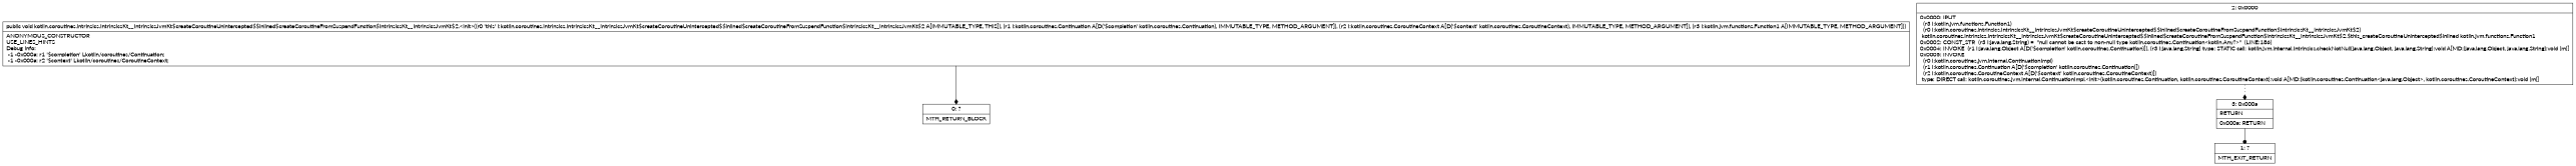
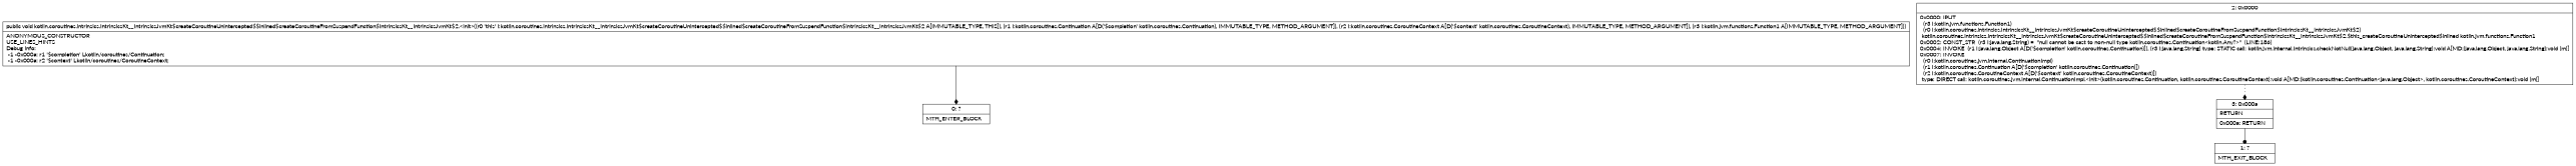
  digraph {
    fontname=Lato
    node [fontname=Lato shape=record]
    edge [arrowhead=diamond fontname=Lato style=solid]
-   n1 [label="{0\:\ ?|MTH_RETURN_BLOCK\l}"]
-   n2 [label="{2\:\ 0x0000|0x0000: IPUT  \l  (r3 I:kotlin.jvm.functions.Function1)\l  (r0 I:kotlin.coroutines.intrinsics.IntrinsicsKt__IntrinsicsJvmKt$createCoroutineUnintercepted$$inlined$createCoroutineFromSuspendFunction$IntrinsicsKt__IntrinsicsJvmKt$2)\l kotlin.coroutines.intrinsics.IntrinsicsKt__IntrinsicsJvmKt$createCoroutineUnintercepted$$inlined$createCoroutineFromSuspendFunction$IntrinsicsKt__IntrinsicsJvmKt$2.$this_createCoroutineUnintercepted$inlined kotlin.jvm.functions.Function1 \l0x0002: CONST_STR  (r3 I:java.lang.String) =  \"null cannot be cast to non\-null type kotlin.coroutines.Continuation\<kotlin.Any?\>\"  (LINE:186)\l0x0004: INVOKE  (r1 I:java.lang.Object A[D('$completion' kotlin.coroutines.Continuation)]), (r3 I:java.lang.String) type: STATIC call: kotlin.jvm.internal.Intrinsics.checkNotNull(java.lang.Object, java.lang.String):void A[MD:(java.lang.Object, java.lang.String):void (m)]\l0x0005: INVOKE  \l  (r0 I:kotlin.coroutines.jvm.internal.ContinuationImpl)\l  (r1 I:kotlin.coroutines.Continuation A[D('$completion' kotlin.coroutines.Continuation)])\l  (r2 I:kotlin.coroutines.CoroutineContext A[D('$context' kotlin.coroutines.CoroutineContext)])\l type: DIRECT call: kotlin.coroutines.jvm.internal.ContinuationImpl.\<init\>(kotlin.coroutines.Continuation, kotlin.coroutines.CoroutineContext):void A[MD:(kotlin.coroutines.Continuation\<java.lang.Object\>, kotlin.coroutines.CoroutineContext):void (m)]\l}"]
+   n1 [label="{0\:\ ?|MTH_ENTER_BLOCK\l}"]
+   n2 [label="{2\:\ 0x0000|0x0000: IPUT  \l  (r3 I:kotlin.jvm.functions.Function1)\l  (r0 I:kotlin.coroutines.intrinsics.IntrinsicsKt__IntrinsicsJvmKt$createCoroutineUnintercepted$$inlined$createCoroutineFromSuspendFunction$IntrinsicsKt__IntrinsicsJvmKt$2)\l kotlin.coroutines.intrinsics.IntrinsicsKt__IntrinsicsJvmKt$createCoroutineUnintercepted$$inlined$createCoroutineFromSuspendFunction$IntrinsicsKt__IntrinsicsJvmKt$2.$this_createCoroutineUnintercepted$inlined kotlin.jvm.functions.Function1 \l0x0002: CONST_STR  (r3 I:java.lang.String) =  \"null cannot be cast to non\-null type kotlin.coroutines.Continuation\<kotlin.Any?\>\"  (LINE:186)\l0x0004: INVOKE  (r1 I:java.lang.Object A[D('$completion' kotlin.coroutines.Continuation)]), (r3 I:java.lang.String) type: STATIC call: kotlin.jvm.internal.Intrinsics.checkNotNull(java.lang.Object, java.lang.String):void A[MD:(java.lang.Object, java.lang.String):void (m)]\l0x0007: INVOKE  \l  (r0 I:kotlin.coroutines.jvm.internal.ContinuationImpl)\l  (r1 I:kotlin.coroutines.Continuation A[D('$completion' kotlin.coroutines.Continuation)])\l  (r2 I:kotlin.coroutines.CoroutineContext A[D('$context' kotlin.coroutines.CoroutineContext)])\l type: DIRECT call: kotlin.coroutines.jvm.internal.ContinuationImpl.\<init\>(kotlin.coroutines.Continuation, kotlin.coroutines.CoroutineContext):void A[MD:(kotlin.coroutines.Continuation\<java.lang.Object\>, kotlin.coroutines.CoroutineContext):void (m)]\l}"]
    n3 [label="{3\:\ 0x000a|RETURN\l|0x000a: RETURN   \l}"]
-   n4 [label="{1\:\ ?|MTH_EXIT_RETURN\l}"]
+   n4 [label="{1\:\ ?|MTH_EXIT_BLOCK\l}"]
    n5 [label="{public void kotlin.coroutines.intrinsics.IntrinsicsKt__IntrinsicsJvmKt$createCoroutineUnintercepted$$inlined$createCoroutineFromSuspendFunction$IntrinsicsKt__IntrinsicsJvmKt$2.\<init\>((r0 'this' I:kotlin.coroutines.intrinsics.IntrinsicsKt__IntrinsicsJvmKt$createCoroutineUnintercepted$$inlined$createCoroutineFromSuspendFunction$IntrinsicsKt__IntrinsicsJvmKt$2 A[IMMUTABLE_TYPE, THIS]), (r1 I:kotlin.coroutines.Continuation A[D('$completion' kotlin.coroutines.Continuation), IMMUTABLE_TYPE, METHOD_ARGUMENT]), (r2 I:kotlin.coroutines.CoroutineContext A[D('$context' kotlin.coroutines.CoroutineContext), IMMUTABLE_TYPE, METHOD_ARGUMENT]), (r3 I:kotlin.jvm.functions.Function1 A[IMMUTABLE_TYPE, METHOD_ARGUMENT]))  | ANONYMOUS_CONSTRUCTOR\lUSE_LINES_HINTS\lDebug Info:\l  \-1 \-0x000a: r1 '$completion' Lkotlin\/coroutines\/Continuation;\l  \-1 \-0x000a: r2 '$context' Lkotlin\/coroutines\/CoroutineContext;\l}"]
    n2 -> n3 [style=dotted]
    n3 -> n4 [arrowhead=dot]
    n5 -> n1
  }
